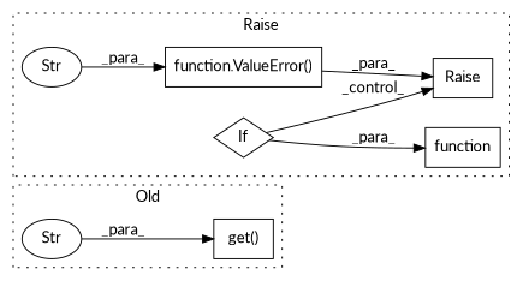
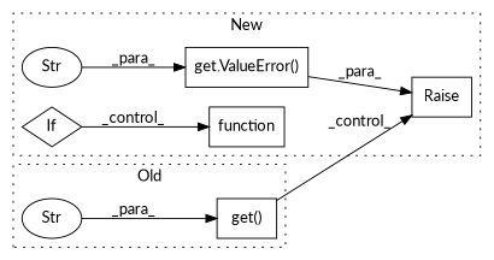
  digraph {
    fontname=Lato
    rankdir=LR
    node [a=75 fontname=Lato shape=box]
    edge [fontname=Lato]
    n1 [l="9,1" label="get()" s="2664,2691"]
    n2 [a=66 l=12 label=Str s=2673 shape=ellipse]
-   n3 [l="11,1" label="function.ValueError()" s="2789,2855"]
+   n3 [l="11,1" label="get.ValueError()" s="2789,2855"]
    n4 [a=91 l=6 label=Raise s=2783]
    n5 [a=66 l=55 label=Str s=2800 shape=ellipse]
    n6 [a=96 l=3 label=If s=2686 shape=diamond]
    n7 [a=93 l=7 label=function s=2865]
    subgraph cluster_1 {
      label=Old
      style=dotted
      n1
      n2
    }
    subgraph cluster_2 {
-     label=Raise
+     label=New
      style=dotted
      n3
      n4
      n5
      n6
      n7
    }
    n2 -> n1 [label=_para_]
    n3 -> n4 [label=_para_]
    n5 -> n3 [label=_para_]
-   n6 -> n4 [label=_control_]
-   n6 -> n7 [label=_para_]
+   n1 -> n4 [label=_control_]
+   n6 -> n7 [label=_control_]
  }
